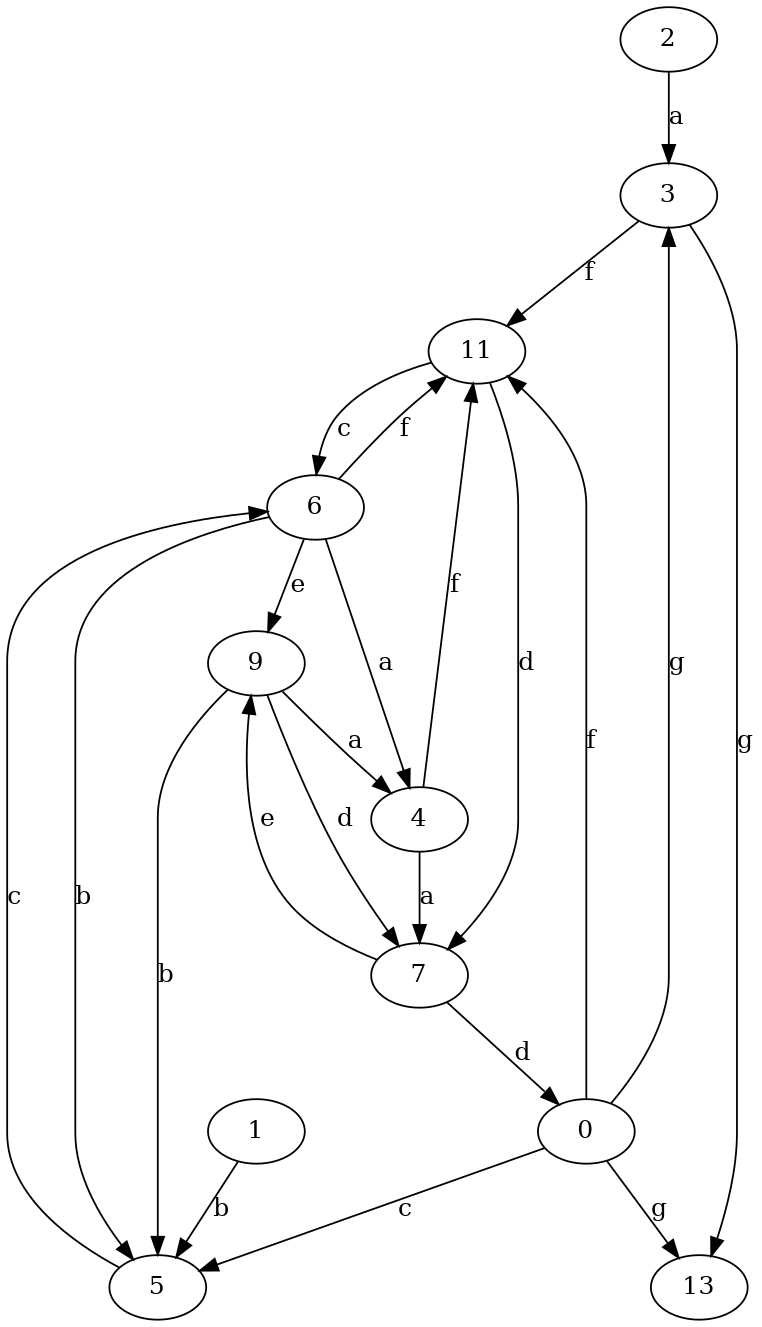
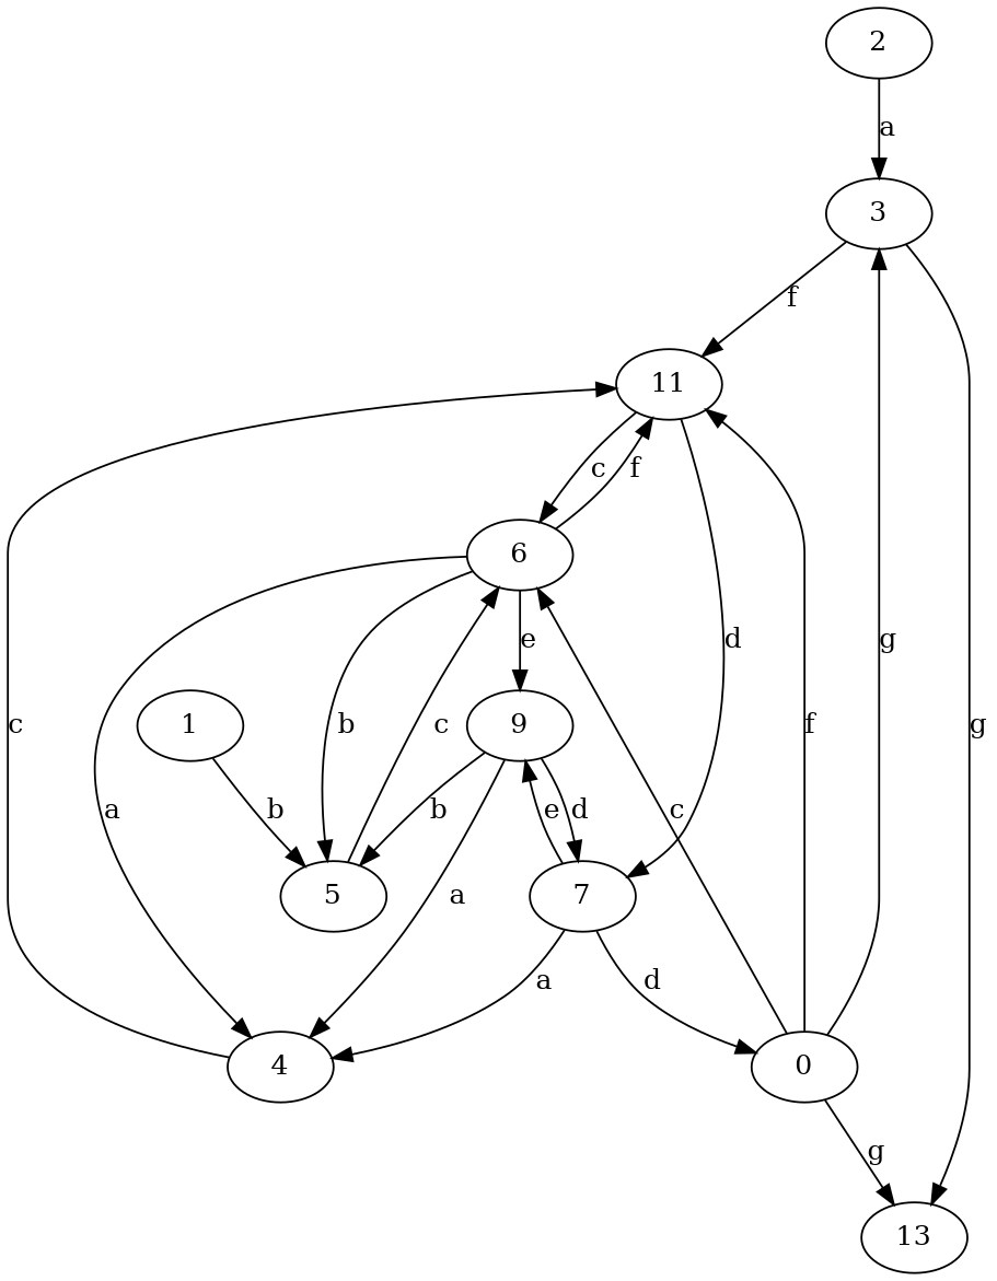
  strict digraph {
    3
    11
    13
    6
    7
    4
    5
    9
    0
    1
    2
    3 -> 11 [label=f]
    3 -> 13 [label=g]
    11 -> 6 [label=c]
    11 -> 7 [label=d]
    6 -> 11 [label=f]
    6 -> 4 [label=a]
    6 -> 5 [label=b]
    6 -> 9 [label=e]
-   4 -> 7 [label=a]
+   7 -> 4 [label=a]
    7 -> 9 [label=e]
    7 -> 0 [label=d]
-   4 -> 11 [label=f]
+   4 -> 11 [label=c]
    5 -> 6 [label=c]
    9 -> 7 [label=d]
    9 -> 4 [label=a]
    9 -> 5 [label=b]
    0 -> 3 [label=g]
    0 -> 11 [label=f]
    0 -> 13 [label=g]
-   0 -> 5 [label=c]
+   0 -> 6 [label=c]
    1 -> 5 [label=b]
    2 -> 3 [label=a]
  }
